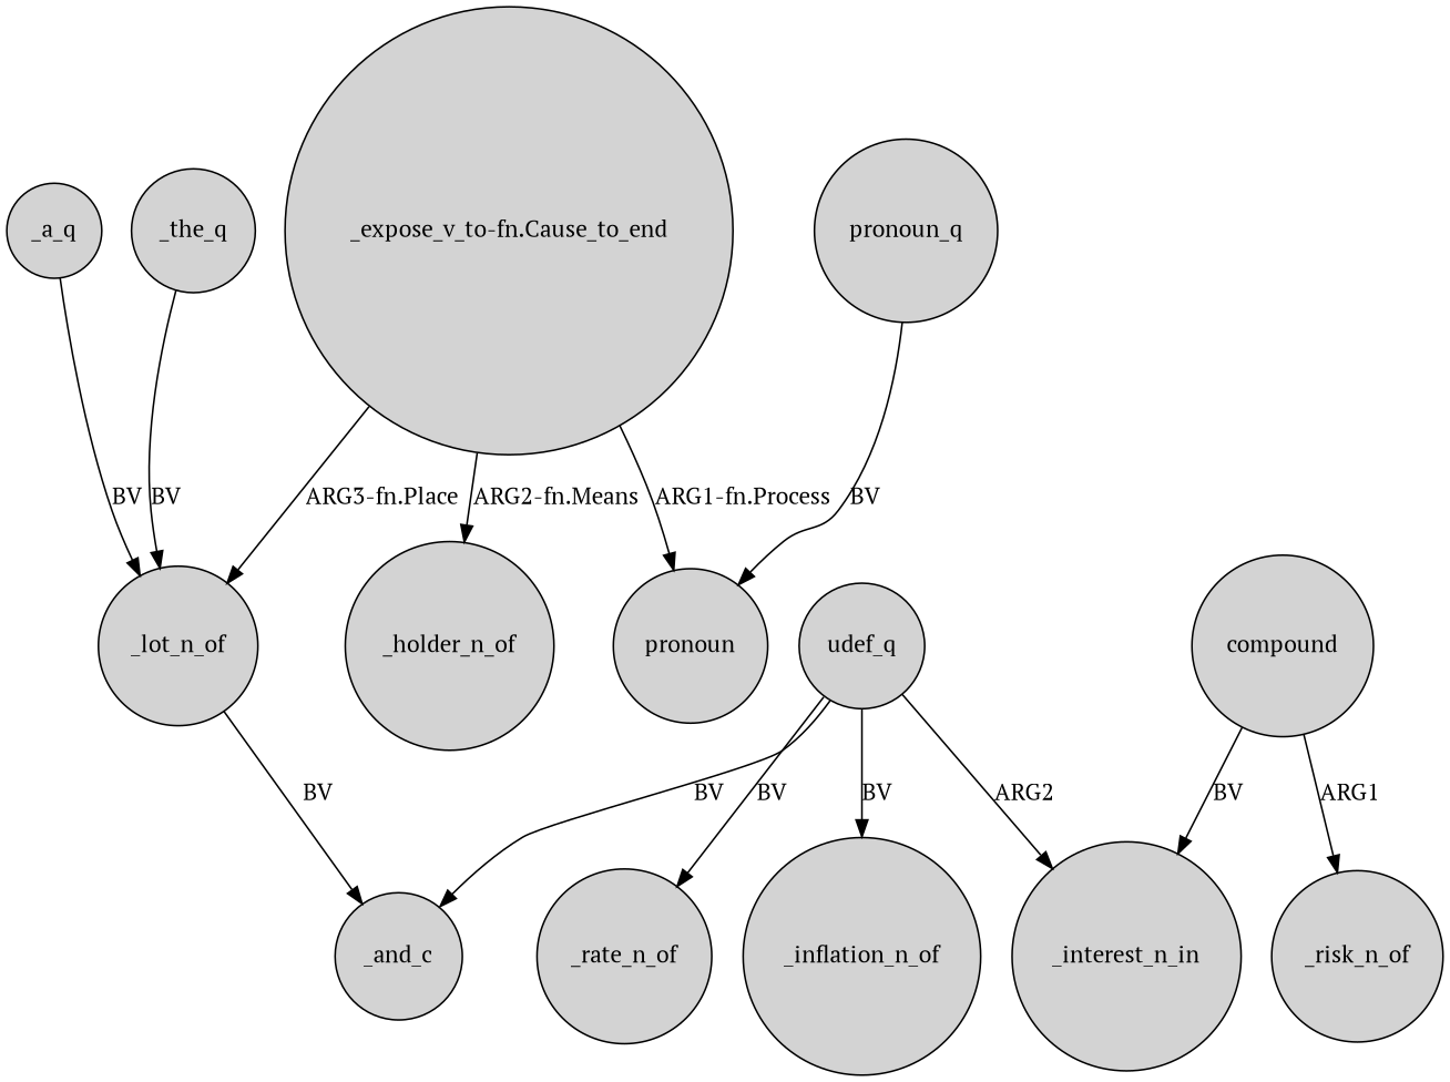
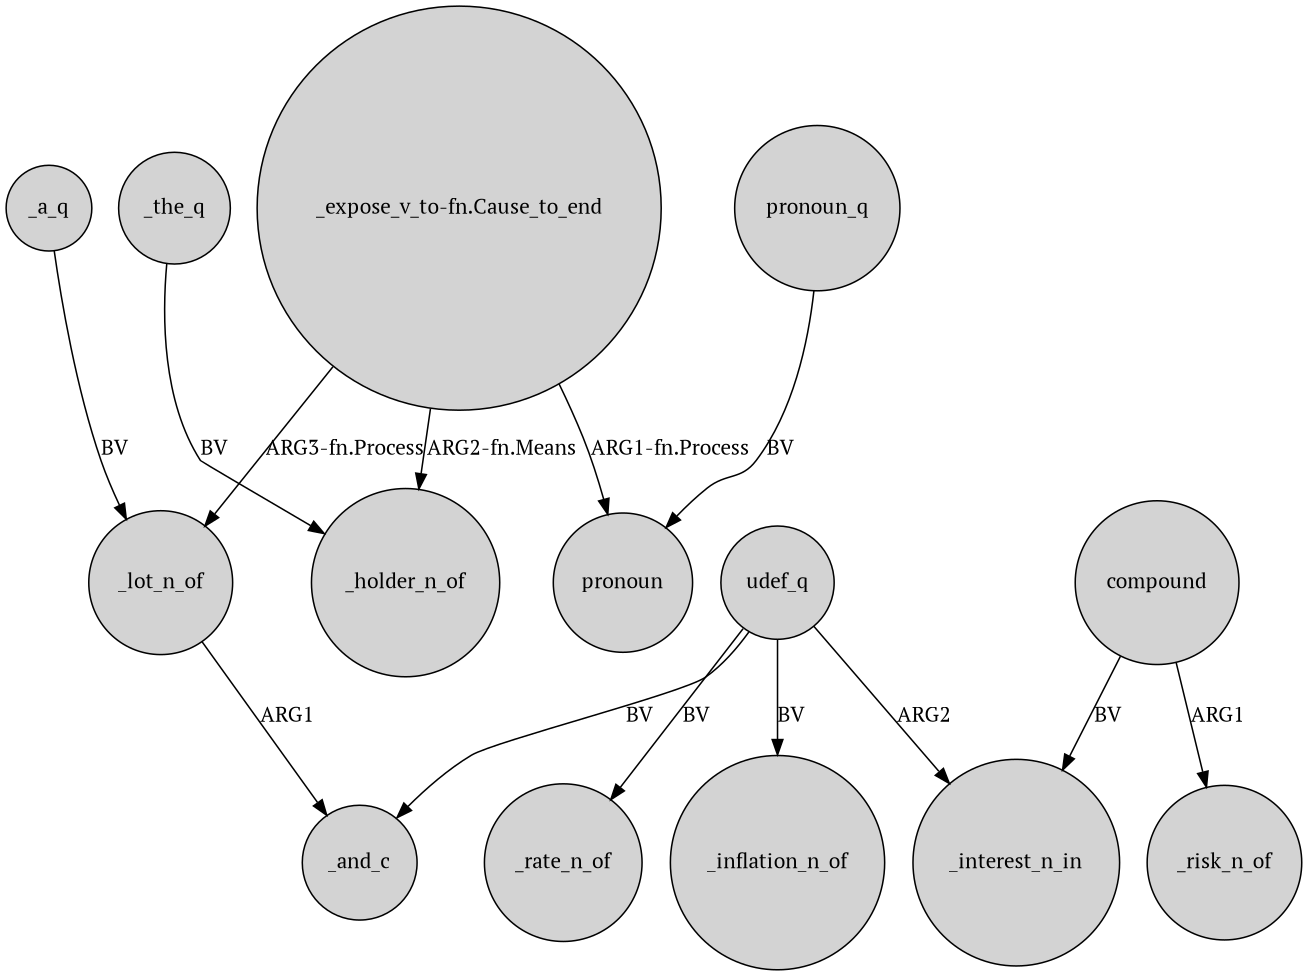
  digraph {
    fontname="PT Serif"
    node [fontname="PT Serif" shape=circle style=filled]
    edge [fontname="PT Serif"]
    _the_q
    _holder_n_of
    _lot_n_of
    _and_c
    udef_q
    _interest_n_in
    _inflation_n_of
    _rate_n_of
    compound
    _risk_n_of
    "_expose_v_to-fn.Cause_to_end"
    n12 [label=pronoun]
    pronoun_q
    _a_q
-   _the_q -> _lot_n_of [label=BV]
-   _lot_n_of -> _and_c [label=BV]
+   _the_q -> _holder_n_of [label=BV]
+   _lot_n_of -> _and_c [label=ARG1]
    udef_q -> _and_c [label=BV]
    udef_q -> _interest_n_in [label=ARG2]
    udef_q -> _inflation_n_of [label=BV]
    udef_q -> _rate_n_of [label=BV]
    compound -> _interest_n_in [label=BV]
    compound -> _risk_n_of [label=ARG1]
    "_expose_v_to-fn.Cause_to_end" -> _holder_n_of [label="ARG2-fn.Means"]
-   "_expose_v_to-fn.Cause_to_end" -> _lot_n_of [label="ARG3-fn.Place"]
+   "_expose_v_to-fn.Cause_to_end" -> _lot_n_of [label="ARG3-fn.Process"]
    "_expose_v_to-fn.Cause_to_end" -> n12 [label="ARG1-fn.Process"]
    pronoun_q -> n12 [label=BV]
    _a_q -> _lot_n_of [label=BV]
  }
